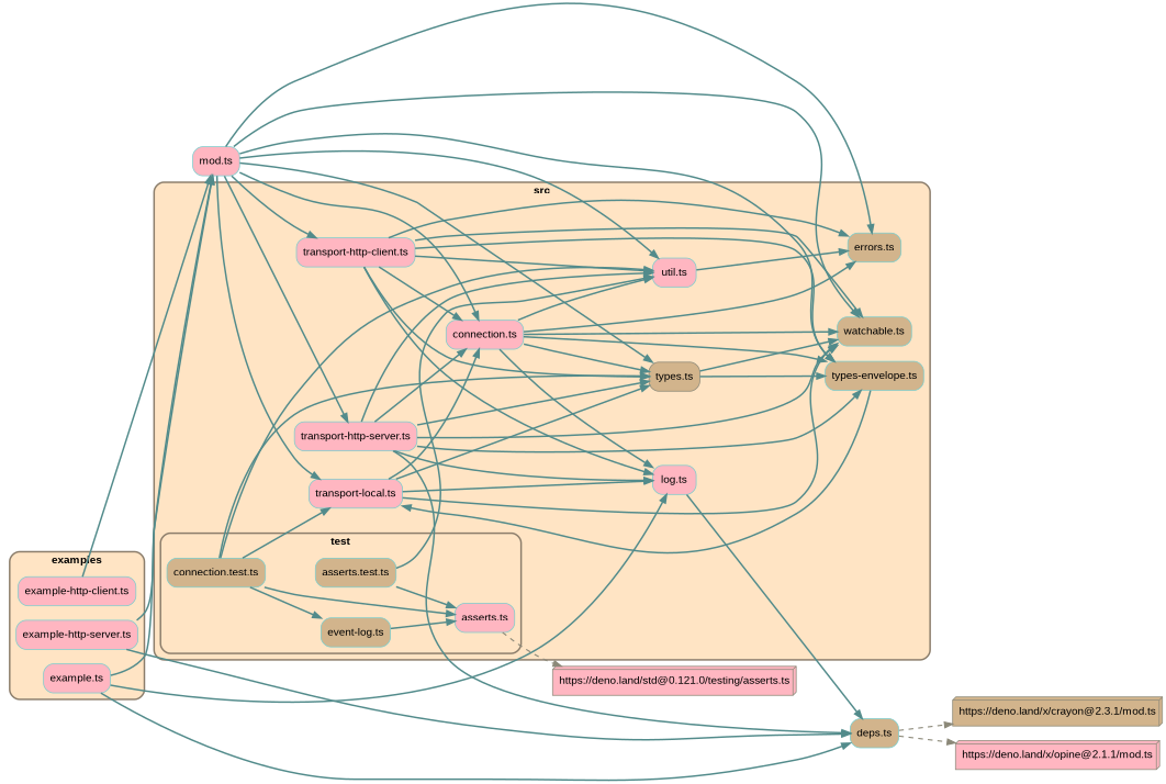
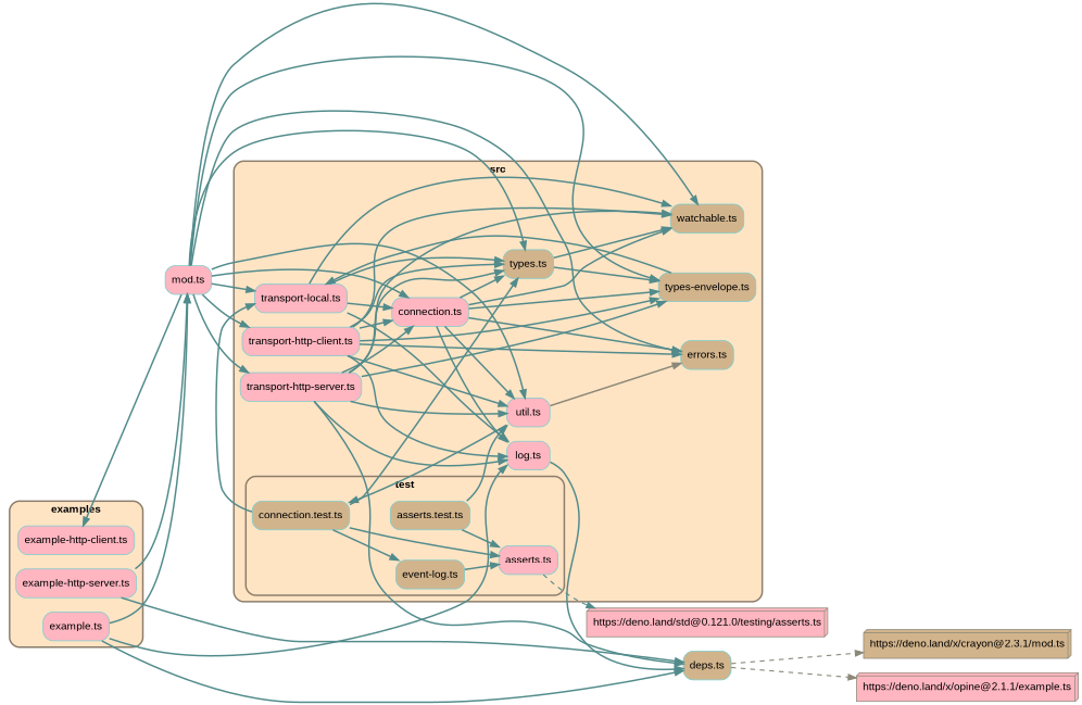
  digraph {
    compound=true
    fontname="Liberation Sans"
    rankdir=LR
    splines=true
    node [color=darkslategray3 fillcolor=lightpink fontname="Liberation Sans" shape=rectangle style="rounded,filled"]
    edge [color=darkslategray4 fontname="Liberation Sans" penwidth=2]
    n1 [label="example-http-client.ts"]
    n2 [label="example-http-server.ts"]
    n3 [label="example.ts"]
    n4 [label="asserts.ts"]
    n5 [fillcolor=tan label="connection.test.ts"]
    n6 [fillcolor=tan label="event-log.ts"]
    n7 [fillcolor=tan label="asserts.test.ts"]
    n8 [label="connection.ts"]
    n9 [fillcolor=tan label="errors.ts"]
    n10 [label="log.ts"]
    n11 [label="transport-http-client.ts"]
    n12 [label="transport-http-server.ts"]
    n13 [label="transport-local.ts"]
    n14 [fillcolor=tan label="types-envelope.ts"]
-   n15 [color=cornsilk4 fillcolor=tan label="types.ts"]
+   n15 [fillcolor=tan label="types.ts"]
    n16 [label="util.ts"]
    n17 [fillcolor=tan label="watchable.ts"]
    n18 [label="mod.ts"]
    n19 [fillcolor=tan label="deps.ts"]
    "https://deno.land/std@0.121.0/testing/asserts.ts" [color=cornsilk4 shape=box3d style=filled]
    "https://deno.land/x/crayon@2.3.1/mod.ts" [color=cornsilk4 fillcolor=tan shape=box3d style=filled]
-   "https://deno.land/x/opine@2.1.1/mod.ts" [color=cornsilk4 shape=box3d style=filled]
+   "https://deno.land/x/opine@2.1.1/mod.ts" [color=cornsilk4 shape=box3d style=filled label="https://deno.land/x/opine@2.1.1/example.ts"]
    subgraph cluster_1 {
      color=bisque4
      fillcolor=bisque
      label=<<b>examples</b>>
      penwidth=2
      style="rounded,filled"
      n1
      n2
      n3
    }
    subgraph cluster_2 {
      color=bisque4
      fillcolor=bisque
      label=<<b>src</b>>
      penwidth=2
      style="rounded,filled"
      n8
      n9
      n10
      n11
      n12
      n13
      n14
      n15
      n16
      n17
      subgraph cluster_3 {
        color=bisque4
        fillcolor=bisque
        label=<<b>test</b>>
        penwidth=2
        style="rounded,filled"
        n4
        n5
        n6
        n7
      }
    }
-   n1 -> n18
+   n18 -> n1
    n2 -> n18
    n2 -> n19
    n3 -> n10
    n3 -> n18
    n3 -> n19
-   n4 -> "https://deno.land/std@0.121.0/testing/asserts.ts" [color=cornsilk4 penwidth=1.5 style=dashed weight=1]
+   n4 -> "https://deno.land/std@0.121.0/testing/asserts.ts" [penwidth=1.5 style=dashed weight=1]
    n5 -> n4
    n5 -> n6
    n5 -> n13
    n5 -> n15
-   n5 -> n16
+   n16 -> n5
    n6 -> n4
    n7 -> n4
    n7 -> n16
    n8 -> n9
    n8 -> n10
    n8 -> n14
    n8 -> n15
    n8 -> n16
    n8 -> n17
    n10 -> n19
    n11 -> n8
    n11 -> n9
    n11 -> n10
    n11 -> n14
    n11 -> n15
    n11 -> n16
    n11 -> n17
    n12 -> n8
    n12 -> n10
    n12 -> n14
    n12 -> n15
    n12 -> n16
    n12 -> n17
    n12 -> n19
    n13 -> n8
    n13 -> n10
    n13 -> n15
    n13 -> n17
    n14 -> n13
    n15 -> n14
    n15 -> n17
-   n16 -> n9
+   n16 -> n9 [color=cornsilk4]
    n18 -> n8
    n18 -> n9
    n18 -> n11
    n18 -> n12
    n18 -> n13
    n18 -> n14
    n18 -> n15
    n18 -> n16
    n18 -> n17
    n19 -> "https://deno.land/x/crayon@2.3.1/mod.ts" [color=cornsilk4 penwidth=1.5 style=dashed weight=1]
    n19 -> "https://deno.land/x/opine@2.1.1/mod.ts" [color=cornsilk4 penwidth=1.5 style=dashed weight=1]
  }
